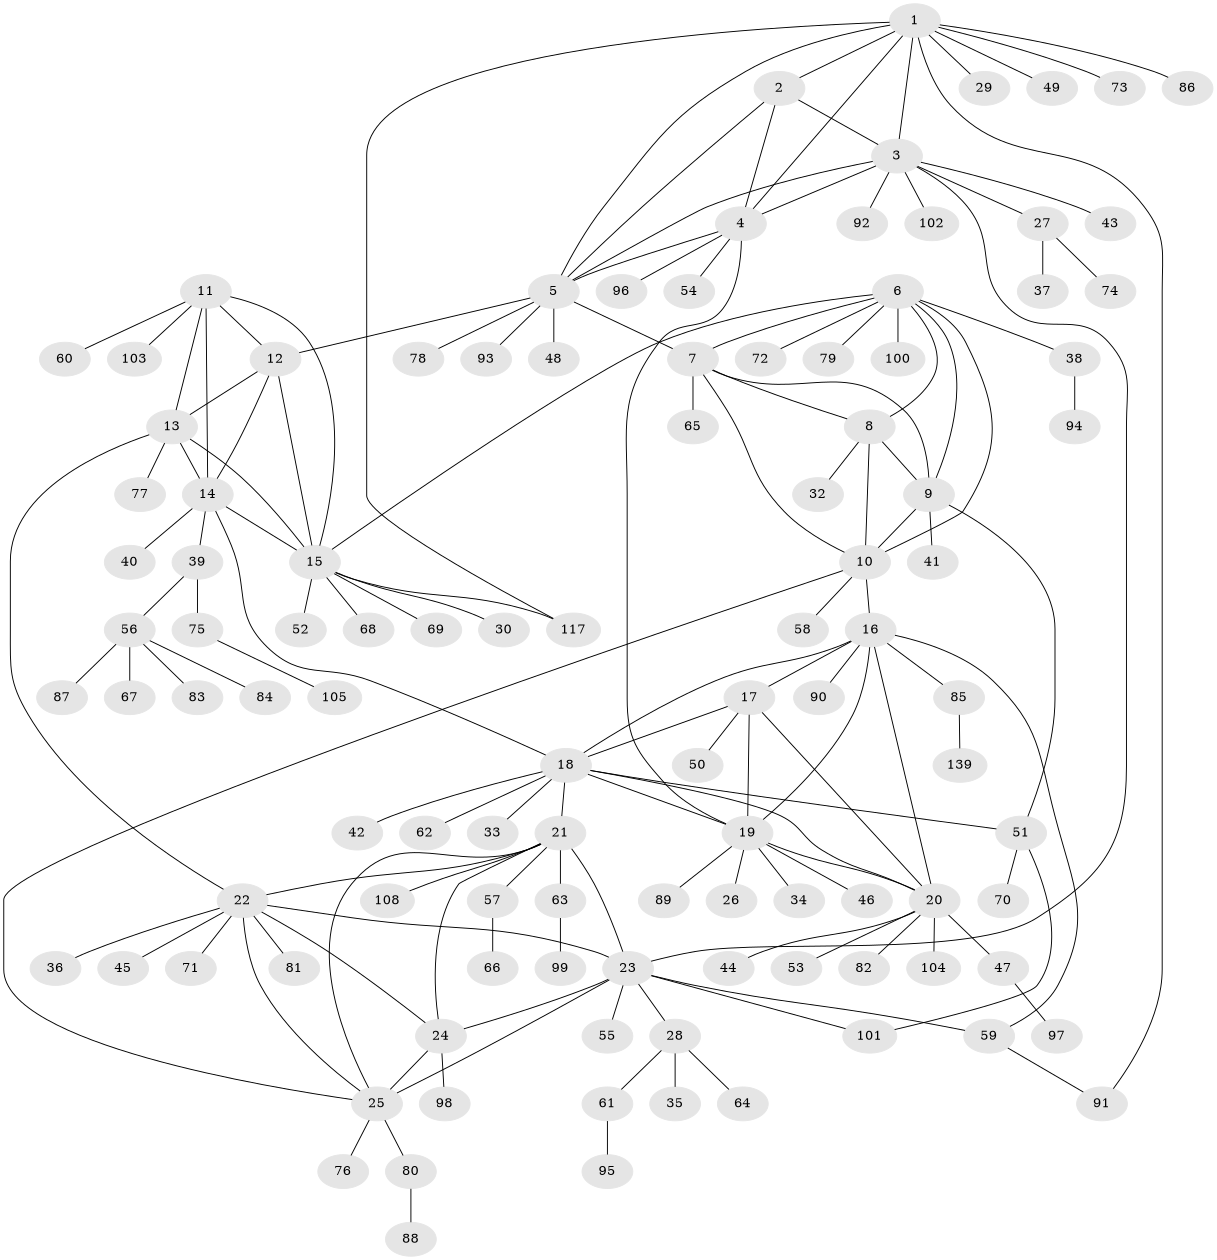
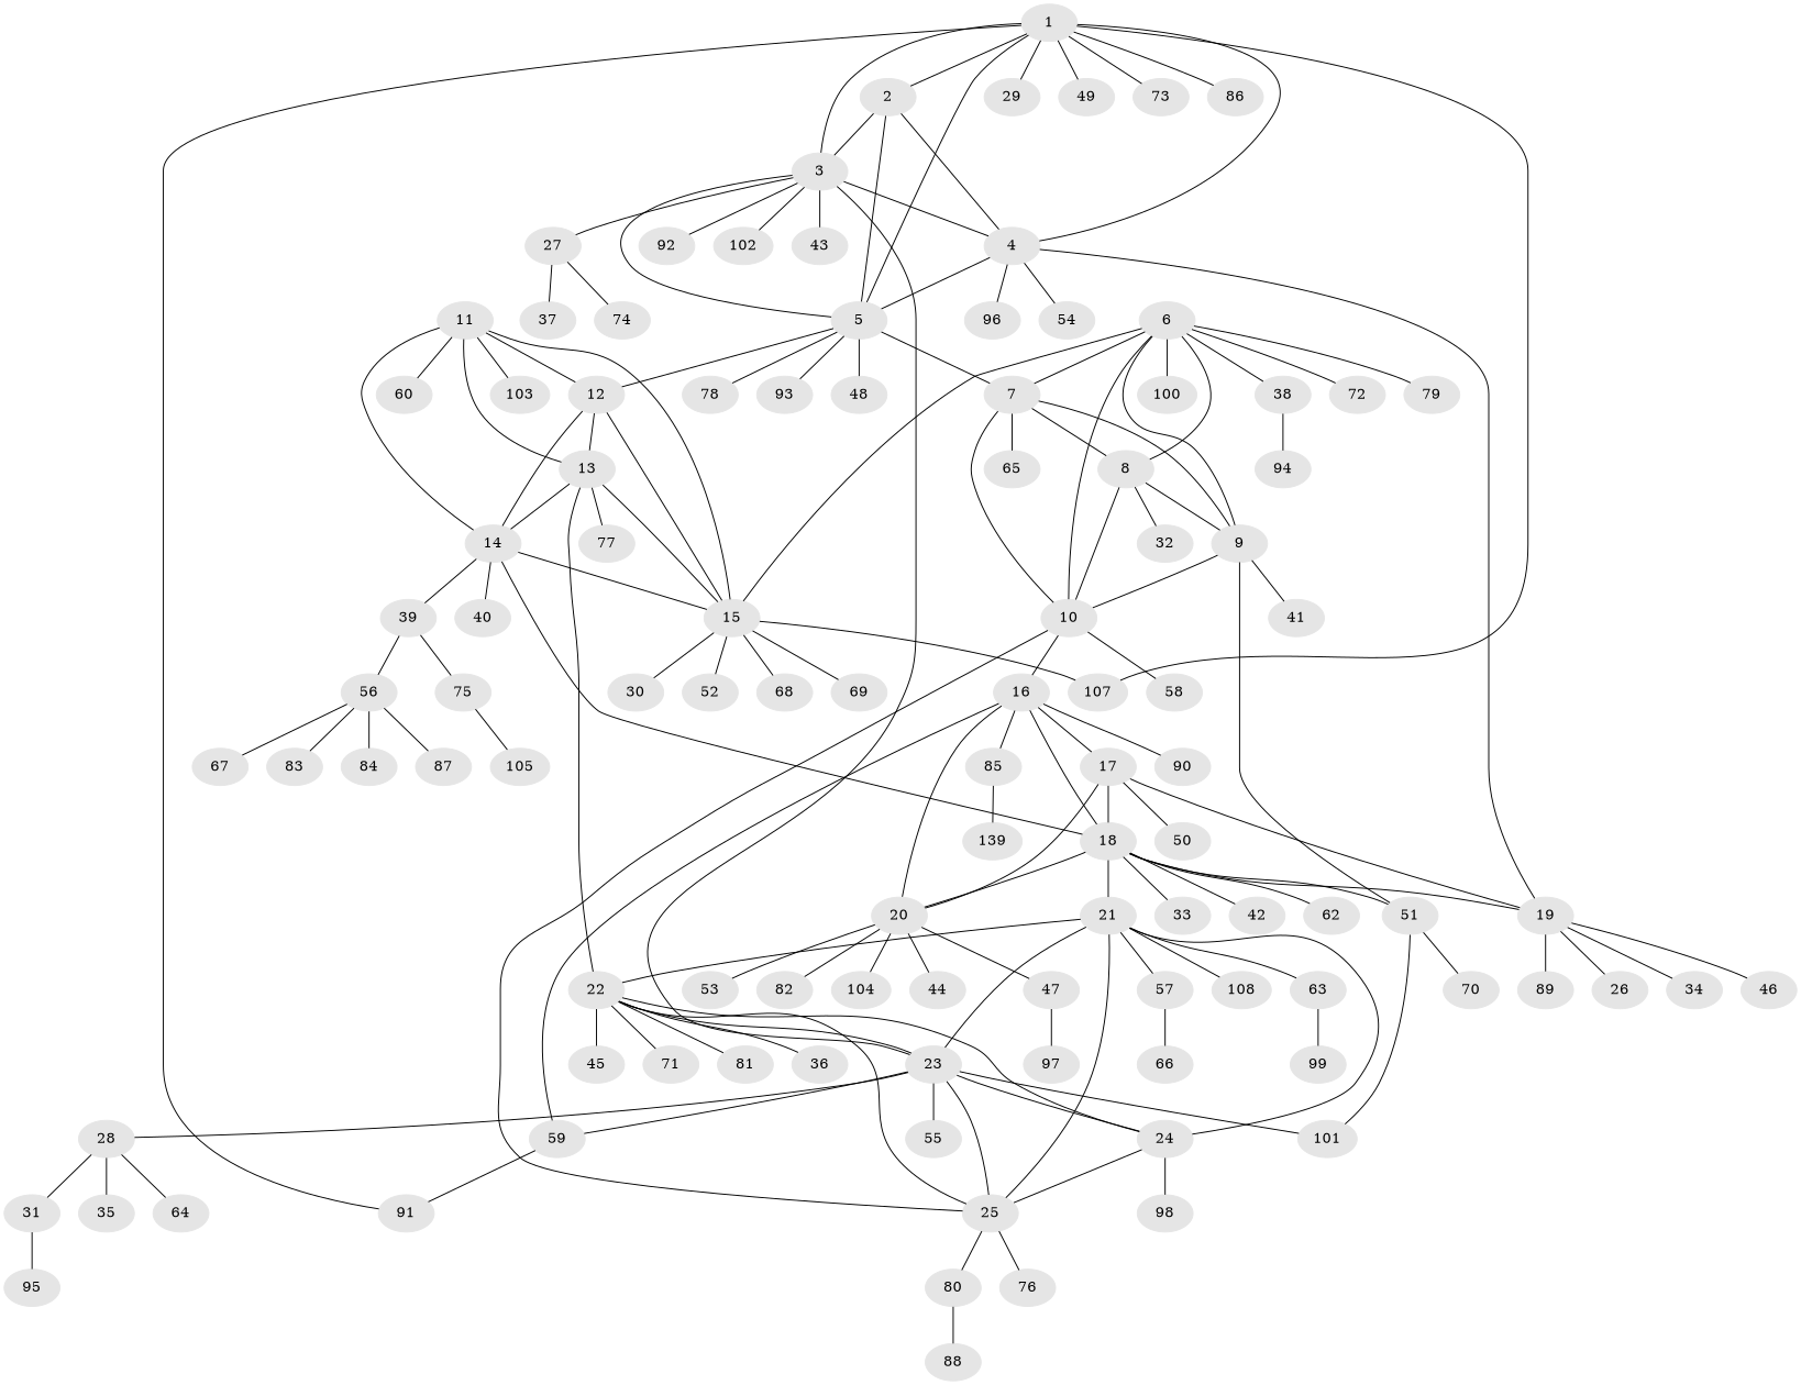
  graph {
    node [color=gray90 style=filled]
    1
    2
    3
    4
    5
    29
    49
    73
    86
    91
-   107 [label=117]
+   107
    23
    27
    43
    92
    102
    19
    54
    96
    7
    12
    48
    78
    93
    25
    59
    24
    28
    55
    101
    37
    74
    20
    26
    34
    46
    89
    8
    9
    10
    65
    15
    13
    14
    6
    38
    72
    79
    100
    32
    41
    51
    16
    58
    30
    52
    68
    69
    94
    70
    18
    17
    85
    90
    76
    80
    11
    60
    103
    22
    77
    39
    40
    36
    45
    71
    81
    21
    33
    42
    62
    56
    75
    50
    44
    47
    53
    82
    104
    n90 [label=139]
    57
    63
    108
    97
    98
    66
    99
-   31 [label=61]
+   31
    35
    64
    88
    95
    67
    83
    84
    87
    105
    1 -- 2
    1 -- 3
    1 -- 4
    1 -- 5
    1 -- 29
    1 -- 49
    1 -- 73
    1 -- 86
    1 -- 91
    1 -- 107
    2 -- 3
    2 -- 4
    2 -- 5
    3 -- 4
    3 -- 5
    3 -- 23
    3 -- 27
    3 -- 43
    3 -- 92
    3 -- 102
    4 -- 5
    4 -- 19
    4 -- 54
    4 -- 96
    5 -- 7
    5 -- 12
    5 -- 48
    5 -- 78
    5 -- 93
    23 -- 25
    23 -- 59
    23 -- 24
    23 -- 28
    23 -- 55
    23 -- 101
    27 -- 37
    27 -- 74
-   19 -- 20
    19 -- 26
    19 -- 34
    19 -- 46
    19 -- 89
    7 -- 8
    7 -- 9
    7 -- 10
    7 -- 65
    12 -- 15
    12 -- 13
    12 -- 14
    25 -- 76
    25 -- 80
    59 -- 91
    24 -- 25
    24 -- 98
    28 -- 31
    28 -- 35
    28 -- 64
    20 -- 44
    20 -- 47
    20 -- 53
    20 -- 82
    20 -- 104
    8 -- 9
    8 -- 10
    8 -- 32
    9 -- 10
    9 -- 41
    9 -- 51
    10 -- 25
    10 -- 16
    10 -- 58
    15 -- 107
    15 -- 30
    15 -- 52
    15 -- 68
    15 -- 69
    13 -- 15
    13 -- 14
    13 -- 22
    13 -- 77
    14 -- 15
    14 -- 18
    14 -- 39
    14 -- 40
    6 -- 7
    6 -- 8
    6 -- 9
    6 -- 10
    6 -- 15
    6 -- 38
    6 -- 72
    6 -- 79
    6 -- 100
    38 -- 94
    51 -- 101
    51 -- 70
-   16 -- 19
    16 -- 59
    16 -- 20
    16 -- 18
    16 -- 17
    16 -- 85
    16 -- 90
    18 -- 19
    18 -- 20
    18 -- 51
    18 -- 21
    18 -- 33
    18 -- 42
    18 -- 62
    17 -- 19
    17 -- 20
    17 -- 18
    17 -- 50
    85 -- n90
    80 -- 88
    11 -- 12
    11 -- 15
    11 -- 13
    11 -- 14
    11 -- 60
    11 -- 103
    22 -- 23
    22 -- 25
    22 -- 24
    22 -- 36
    22 -- 45
    22 -- 71
    22 -- 81
    39 -- 56
    39 -- 75
    21 -- 23
    21 -- 25
    21 -- 24
    21 -- 22
    21 -- 57
    21 -- 63
    21 -- 108
    56 -- 67
    56 -- 83
    56 -- 84
    56 -- 87
    75 -- 105
    47 -- 97
    57 -- 66
    63 -- 99
    31 -- 95
  }
